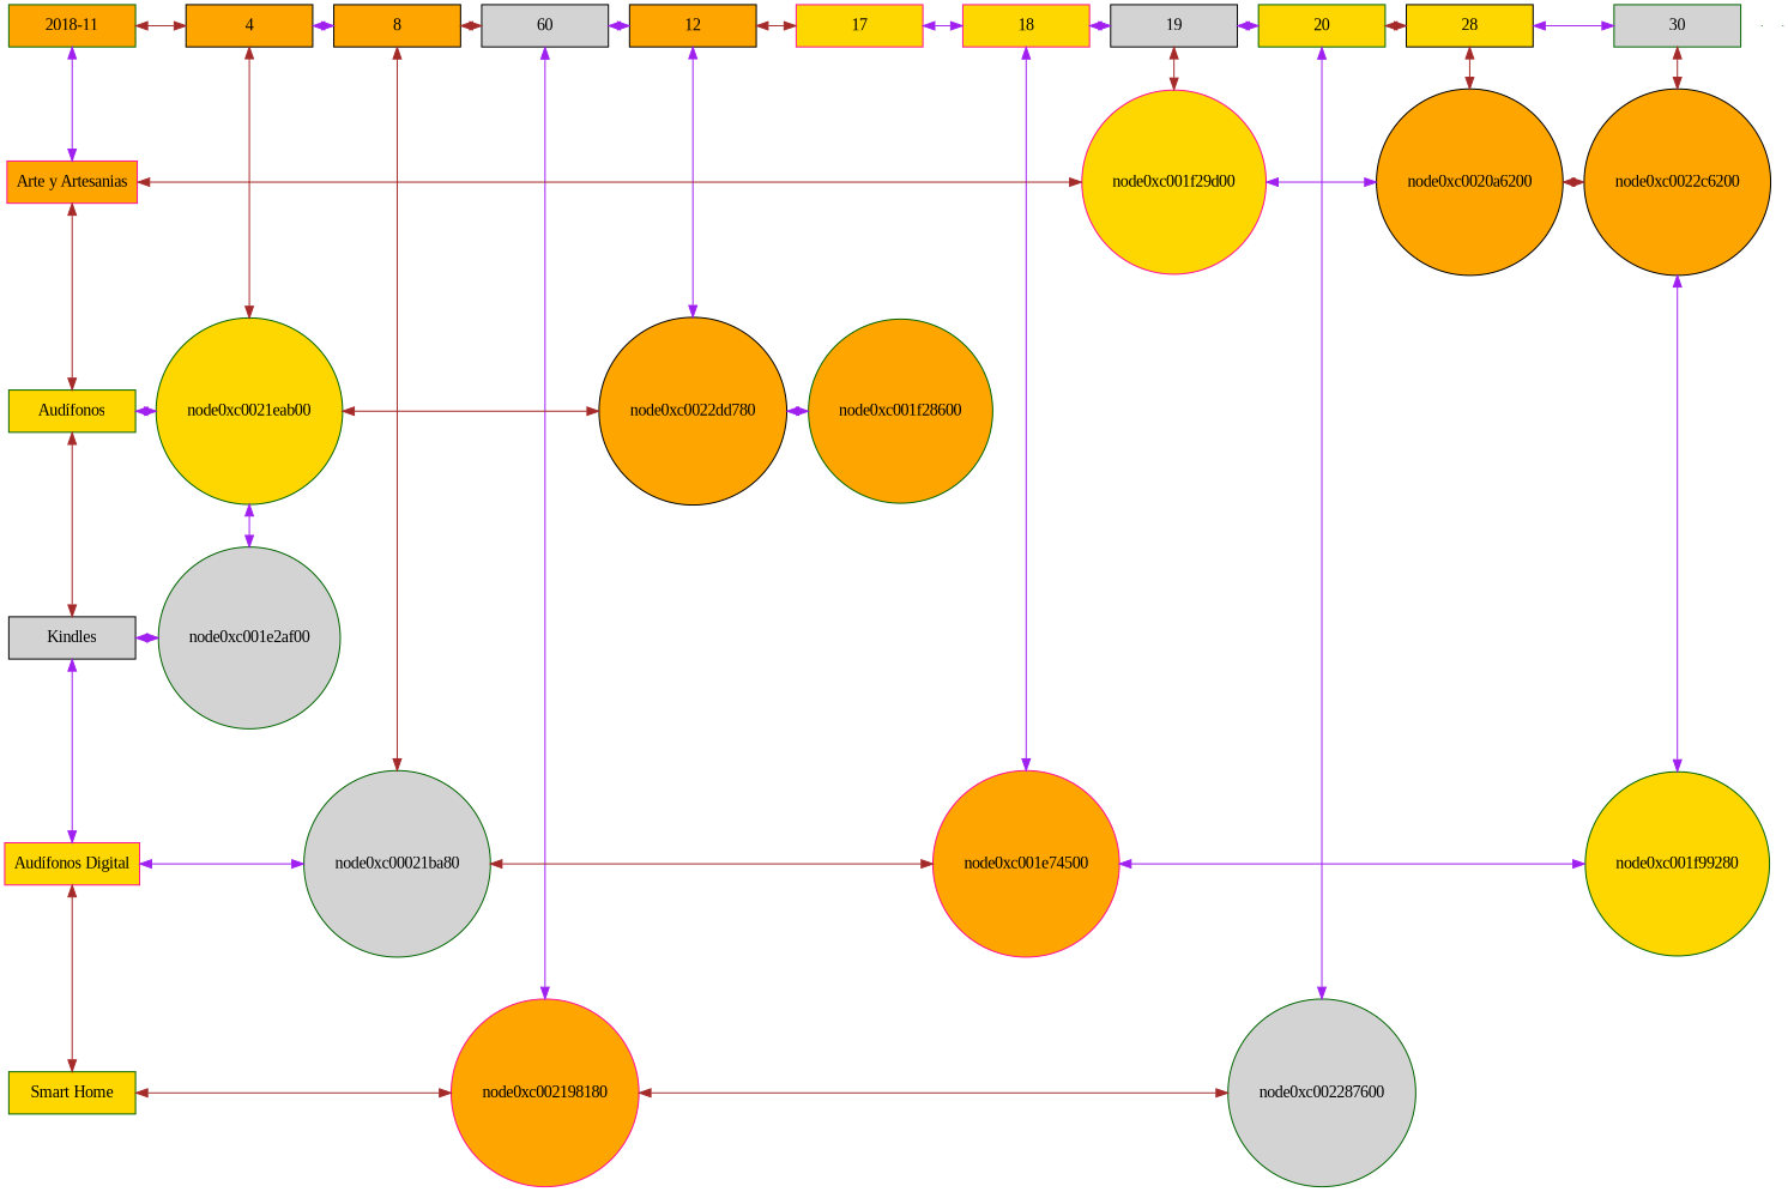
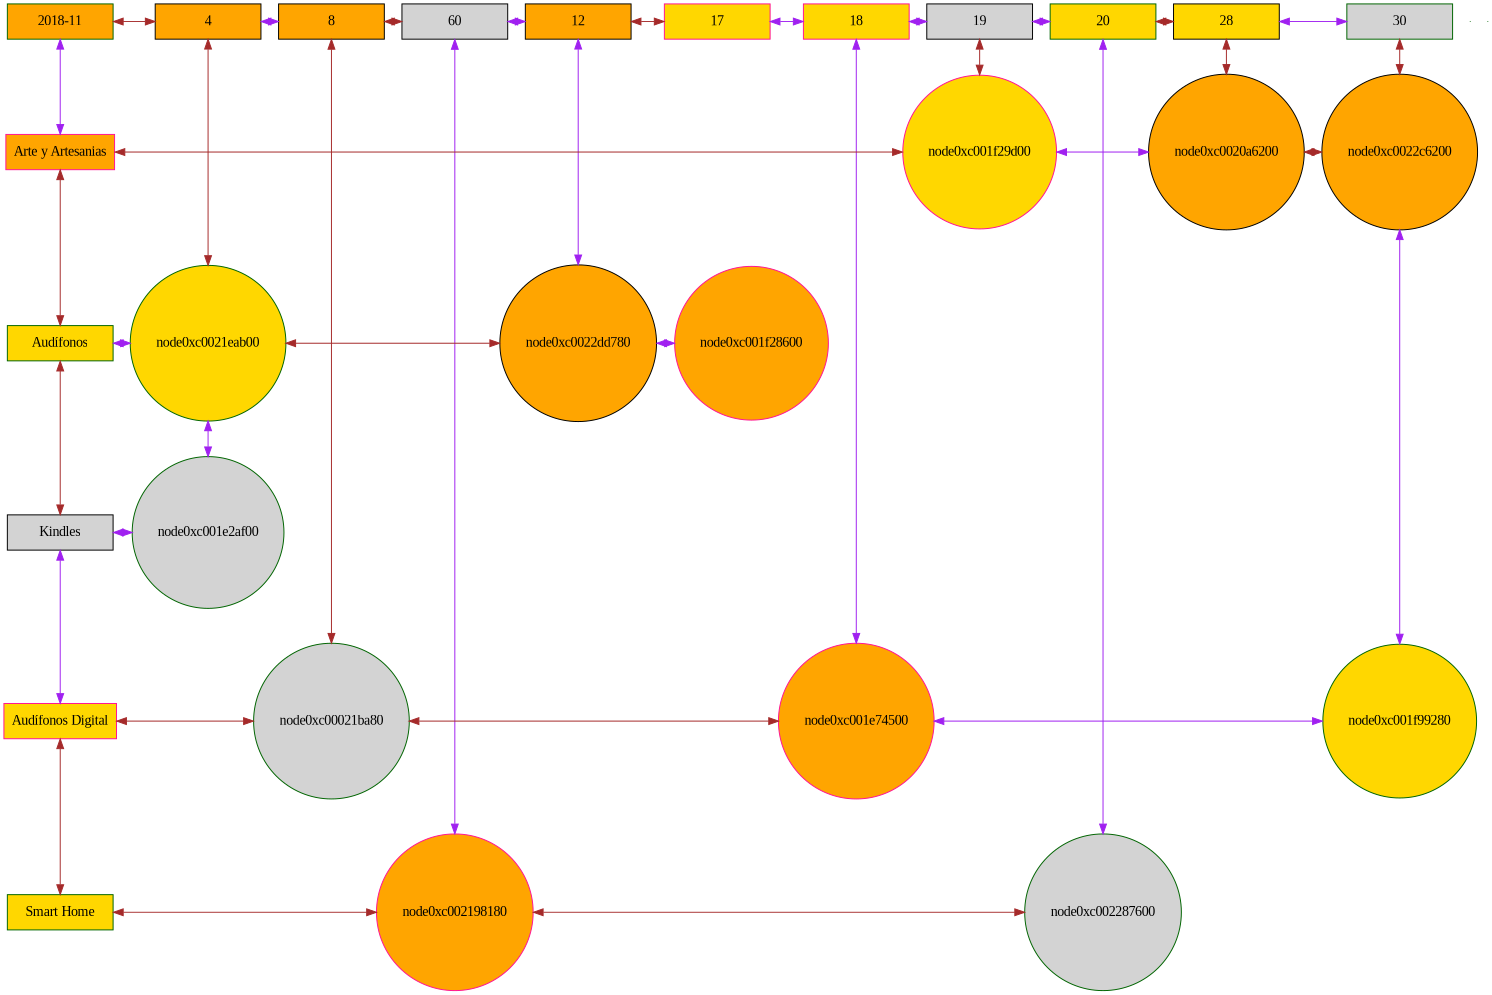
  digraph {
    fontname="Liberation Serif"
    node [color=darkgreen fillcolor=orange fontname="Liberation Serif" group=1 shape=box style=filled]
    edge [color=purple dir=both fontname="Liberation Serif"]
    n1 [label="2018-11" width=1.5]
    n2 [color=black group=4 label=4 width=1.5]
    n3 [color=black group=8 label=8 width=1.5]
    n4 [color=black fillcolor=lightgrey group=10 label=60 width=1.5]
    n5 [color=black group=12 label=12 width=1.5]
    n6 [color=deeppink fillcolor=gold group=17 label=17 width=1.5]
    n7 [color=deeppink fillcolor=gold group=18 label=18 width=1.5]
    n8 [color=black fillcolor=lightgrey group=19 label=19 width=1.5]
    n9 [fillcolor=gold group=20 label=20 width=1.5]
    n10 [color=black fillcolor=gold group=28 label=28 width=1.5]
    node0xc001e74500 [color=deeppink group=18 shape=circle width=0.5]
    node0xc001f99280 [fillcolor=gold group=30 shape=circle width=0.5]
    n13 [fillcolor=lightgrey group=30 label=30 width=1.5]
    n14 [color=deeppink label="Arte y Artesanias" width=1.5]
    node0xc001f29d00 [color=deeppink fillcolor=gold group=19 shape=circle width=0.5]
    node0xc0020a6200 [color=black group=28 shape=circle width=0.5]
    node0xc0022c6200 [color=black group=30 shape=circle width=0.5]
    n18 [fillcolor=gold label="Audífonos" width=1.5]
    node0xc0021eab00 [fillcolor=gold group=4 shape=circle width=0.5]
    node0xc0022dd780 [color=black group=12 shape=circle width=0.5]
-   node0xc001f28600 [group=17 shape=circle width=0.5]
+   node0xc001f28600 [color=deeppink group=17 shape=circle width=0.5]
    n22 [color=black fillcolor=lightgrey label=Kindles width=1.5]
    node0xc001e2af00 [fillcolor=lightgrey group=4 shape=circle width=0.5]
    n24 [color=deeppink fillcolor=gold label="Audífonos Digital" width=1.5]
    node0xc00021ba80 [fillcolor=lightgrey group=8 shape=circle width=0.5]
    n26 [fillcolor=gold label="Smart Home" width=1.5]
    node0xc002198180 [color=deeppink group=10 shape=circle width=0.5]
    node0xc002287600 [fillcolor=lightgrey group=20 shape=circle width=0.5]
    e0 [fillcolor=gold shape=point width=0 group=""]
    e1 [shape=point width=0 group=""]
    subgraph sub_1 {
      rank=same
      n1
      n2
    }
    subgraph sub_2 {
      rank=same
      n2
      n3
    }
    subgraph sub_3 {
      rank=same
      n3
      n4
    }
    subgraph sub_4 {
      rank=same
      n4
      n5
    }
    subgraph sub_5 {
      rank=same
      n5
      n6
    }
    subgraph sub_6 {
      rank=same
      n6
      n7
    }
    subgraph sub_7 {
      rank=same
      n7
      n8
    }
    subgraph sub_8 {
      rank=same
      n8
      n9
    }
    subgraph sub_9 {
      rank=same
      n9
      n10
    }
    subgraph sub_10 {
      rank=same
      node0xc001e74500
      node0xc001f99280
    }
    subgraph sub_11 {
      rank=same
      n10
      n13
    }
    subgraph sub_12 {
      rank=same
      n14
      node0xc001f29d00
    }
    subgraph sub_13 {
      rank=same
      node0xc001f29d00
      node0xc0020a6200
    }
    subgraph sub_14 {
      rank=same
      node0xc0020a6200
      node0xc0022c6200
    }
    subgraph sub_15 {
      rank=same
      n18
      node0xc0021eab00
    }
    subgraph sub_16 {
      rank=same
      node0xc0021eab00
      node0xc0022dd780
    }
    subgraph sub_17 {
      rank=same
      node0xc0022dd780
      node0xc001f28600
    }
    subgraph sub_18 {
      rank=same
      n22
      node0xc001e2af00
    }
    subgraph sub_19 {
      rank=same
      n24
      node0xc00021ba80
    }
    subgraph sub_20 {
      rank=same
      node0xc001e74500
      node0xc00021ba80
    }
    subgraph sub_21 {
      rank=same
      n26
      node0xc002198180
    }
    subgraph sub_22 {
      rank=same
      node0xc002198180
      node0xc002287600
    }
    n1 -> n2 [color=brown]
    n1 -> n14
    n2 -> n3
    n2 -> node0xc0021eab00 [color=brown]
    n3 -> n4 [color=brown]
    n3 -> node0xc00021ba80 [color=brown]
    n4 -> n5
    n4 -> node0xc002198180
    n5 -> n6 [color=brown]
    n5 -> node0xc0022dd780
    n6 -> n7
    n7 -> n8
    n7 -> node0xc001e74500
    n8 -> n9
    n8 -> node0xc001f29d00 [color=brown]
    n9 -> n10 [color=brown]
    n9 -> node0xc002287600
    n10 -> n13
    n10 -> node0xc0020a6200 [color=brown]
    node0xc001e74500 -> node0xc001f99280
    n13 -> node0xc0022c6200 [color=brown]
    n14 -> node0xc001f29d00 [color=brown]
    n14 -> n18 [color=brown]
    node0xc001f29d00 -> node0xc0020a6200
    node0xc0020a6200 -> node0xc0022c6200 [color=brown]
    node0xc0022c6200 -> node0xc001f99280
    n18 -> node0xc0021eab00
    n18 -> n22 [color=brown]
    node0xc0021eab00 -> node0xc0022dd780 [color=brown]
    node0xc0021eab00 -> node0xc001e2af00
    node0xc0022dd780 -> node0xc001f28600
    n22 -> node0xc001e2af00
    n22 -> n24
-   n24 -> node0xc00021ba80
+   n24 -> node0xc00021ba80 [color=brown]
    n24 -> n26 [color=brown]
    node0xc00021ba80 -> node0xc001e74500 [color=brown]
    n26 -> node0xc002198180 [color=brown]
    node0xc002198180 -> node0xc002287600 [color=brown]
  }
